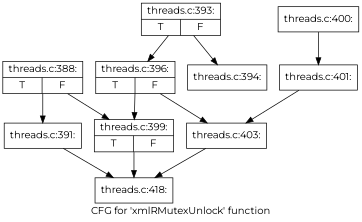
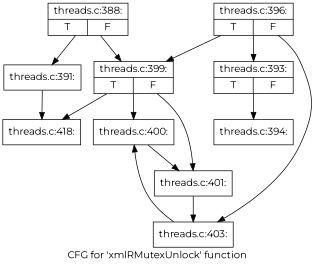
  digraph {
    fontname=Montserrat
    label="CFG for 'xmlRMutexUnlock' function"
    node [fontname=Montserrat shape=record]
    edge [fontname=Montserrat]
    n1 [label="{threads.c:388:|{<s0>T|<s1>F}}"]
    n2 [label="{threads.c:391:}"]
    n3 [label="{threads.c:399:|{<s0>T|<s1>F}}"]
    n4 [label="{threads.c:418:}"]
    n5 [label="{threads.c:393:|{<s0>T|<s1>F}}"]
    n6 [label="{threads.c:394:}"]
    n7 [label="{threads.c:396:|{<s0>T|<s1>F}}"]
    n8 [label="{threads.c:403:}"]
    n9 [label="{threads.c:400:}"]
    n10 [label="{threads.c:401:}"]
    n1 -> n2
    n1 -> n3
    n2 -> n4
    n3 -> n4
+   n3 -> n9
+   n3 -> n10
    n5 -> n6
-   n5 -> n7
+   n7 -> n5
    n7 -> n3
    n7 -> n8
-   n8 -> n4
+   n8 -> n9
    n9 -> n10
    n10 -> n8
  }
